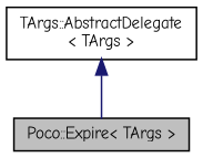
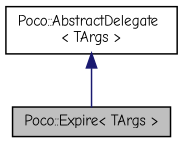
  digraph {
    fontname="Comic Neue"
    node [color=black fontname="Comic Neue" fontsize=10 shape=record style=filled]
    n1 [fillcolor=grey75 fontcolor=black height=0.2 label="Poco::Expire\< TArgs \>" width=0.4]
-   n2 [fillcolor=white height=0.2 label="TArgs::AbstractDelegate\l\< TArgs \>" width=0.4]
+   n2 [fillcolor=white height=0.2 label="Poco::AbstractDelegate\l\< TArgs \>" width=0.4]
    n2 -> n1 [color=midnightblue dir=back fontname="Comic Neue" fontsize=10 labelfontname=Helvetica labelfontsize=10 style=solid]
  }
